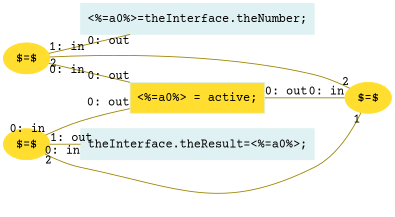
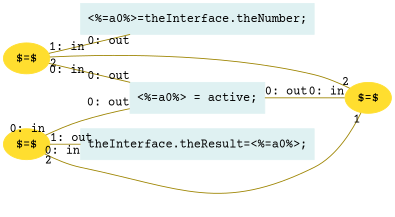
  digraph {
    rankdir=LR
    fontname="Courier Prime"
    node [color="#dff1f2" fontname="Courier Prime" shape=box style=filled]
    edge [arrowHead=none arrowsize=1 color="#9d8400" dir=none fontname="Courier Prime" headlabel="0: out" taillabel=2]
    n1 [label="<%=a0%>=theInterface.theNumber;\n"]
    n2 [label="theInterface.theResult=<%=a0%>;\n"]
    n3 [color="#ffde2f" label="$=$" shape=ellipse]
-   n4 [label="<%=a0%> = active;\n" fillcolor="#ffde2f"]
+   n4 [label="<%=a0%> = active;\n"]
    n5 [color="#ffde2f" label="$=$" shape=ellipse]
    n6 [color="#ffde2f" label="$=$" shape=ellipse]
    n4 -> n3 [headlabel="0: in" taillabel="0: out"]
    n5 -> n2 [headlabel="0: in" taillabel="1: out"]
    n5 -> n3 [headlabel=1]
    n5 -> n4 [taillabel="0: in"]
    n6 -> n1 [taillabel="1: in"]
    n6 -> n3 [headlabel=2]
    n6 -> n4 [taillabel="0: in"]
  }
